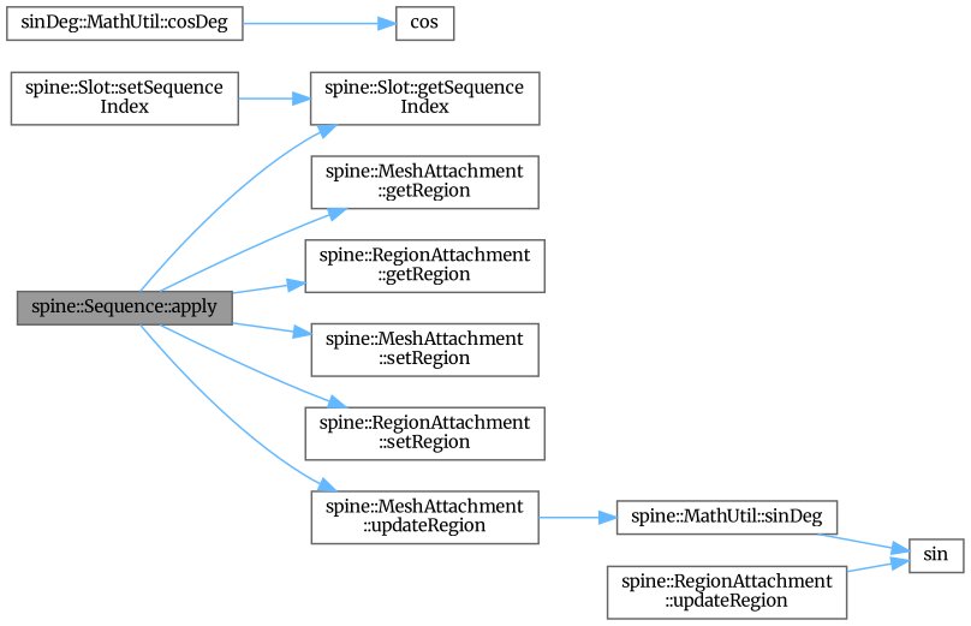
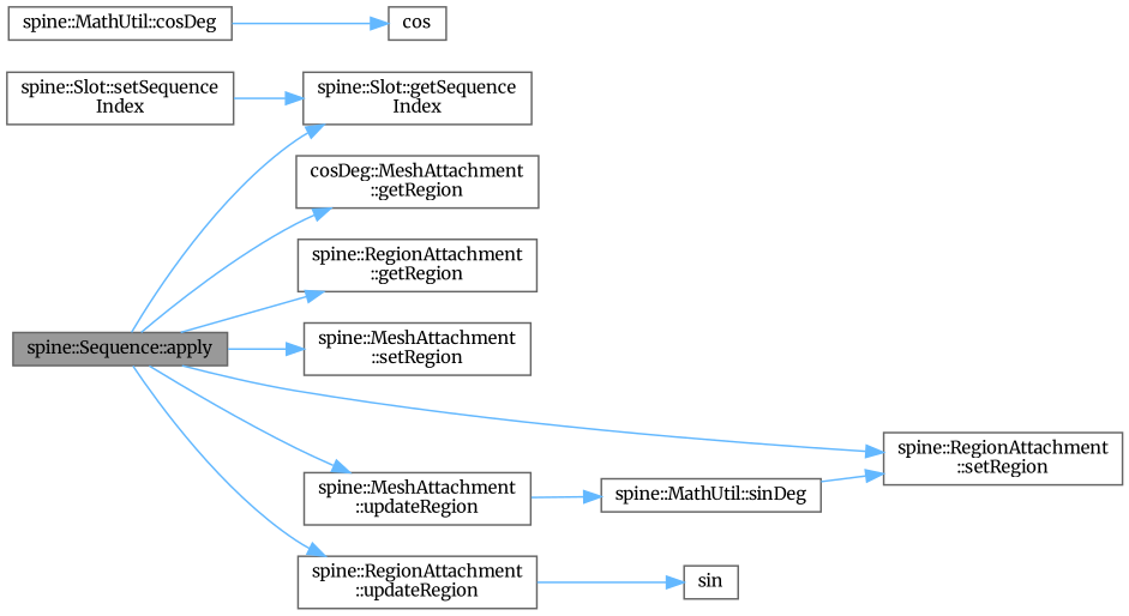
  digraph {
    fontname=Merriweather
    rankdir=LR
    node [color=grey40 fillcolor=white fontname=Merriweather fontsize=10 shape=box style=filled]
    edge [color=steelblue1 fontname=Merriweather fontsize=10 labelfontname=Helvetica labelfontsize=10 style=solid]
    n1 [color=gray40 fillcolor=grey60 fontcolor=black height=0.2 label="spine::Sequence::apply" width=0.4]
-   n2 [height=0.2 label="spine::MeshAttachment\l::getRegion" width=0.4]
+   n2 [height=0.2 label="cosDeg::MeshAttachment\l::getRegion" width=0.4]
    n3 [height=0.2 label="spine::RegionAttachment\l::getRegion" width=0.4]
    n4 [height=0.2 label="spine::Slot::getSequence\lIndex" width=0.4]
    n5 [height=0.2 label="spine::MeshAttachment\l::setRegion" width=0.4]
    n6 [height=0.2 label="spine::RegionAttachment\l::setRegion" width=0.4]
    n7 [height=0.2 label="spine::MeshAttachment\l::updateRegion" width=0.4]
    n8 [height=0.2 label="spine::RegionAttachment\l::updateRegion" width=0.4]
    n9 [height=0.2 label="spine::MathUtil::sinDeg" width=0.4]
    n10 [height=0.2 label=sin width=0.4]
    n11 [height=0.2 label="spine::Slot::setSequence\lIndex" width=0.4]
    n12 [height=0.2 label=cos width=0.4]
-   n13 [height=0.2 label="sinDeg::MathUtil::cosDeg" width=0.4]
+   n13 [height=0.2 label="spine::MathUtil::cosDeg" width=0.4]
    n1 -> n2
    n1 -> n3
    n1 -> n4
    n1 -> n5
    n1 -> n6
    n1 -> n7
+   n1 -> n8
    n7 -> n9
    n8 -> n10
-   n9 -> n10
+   n9 -> n6
    n11 -> n4
    n13 -> n12
  }
